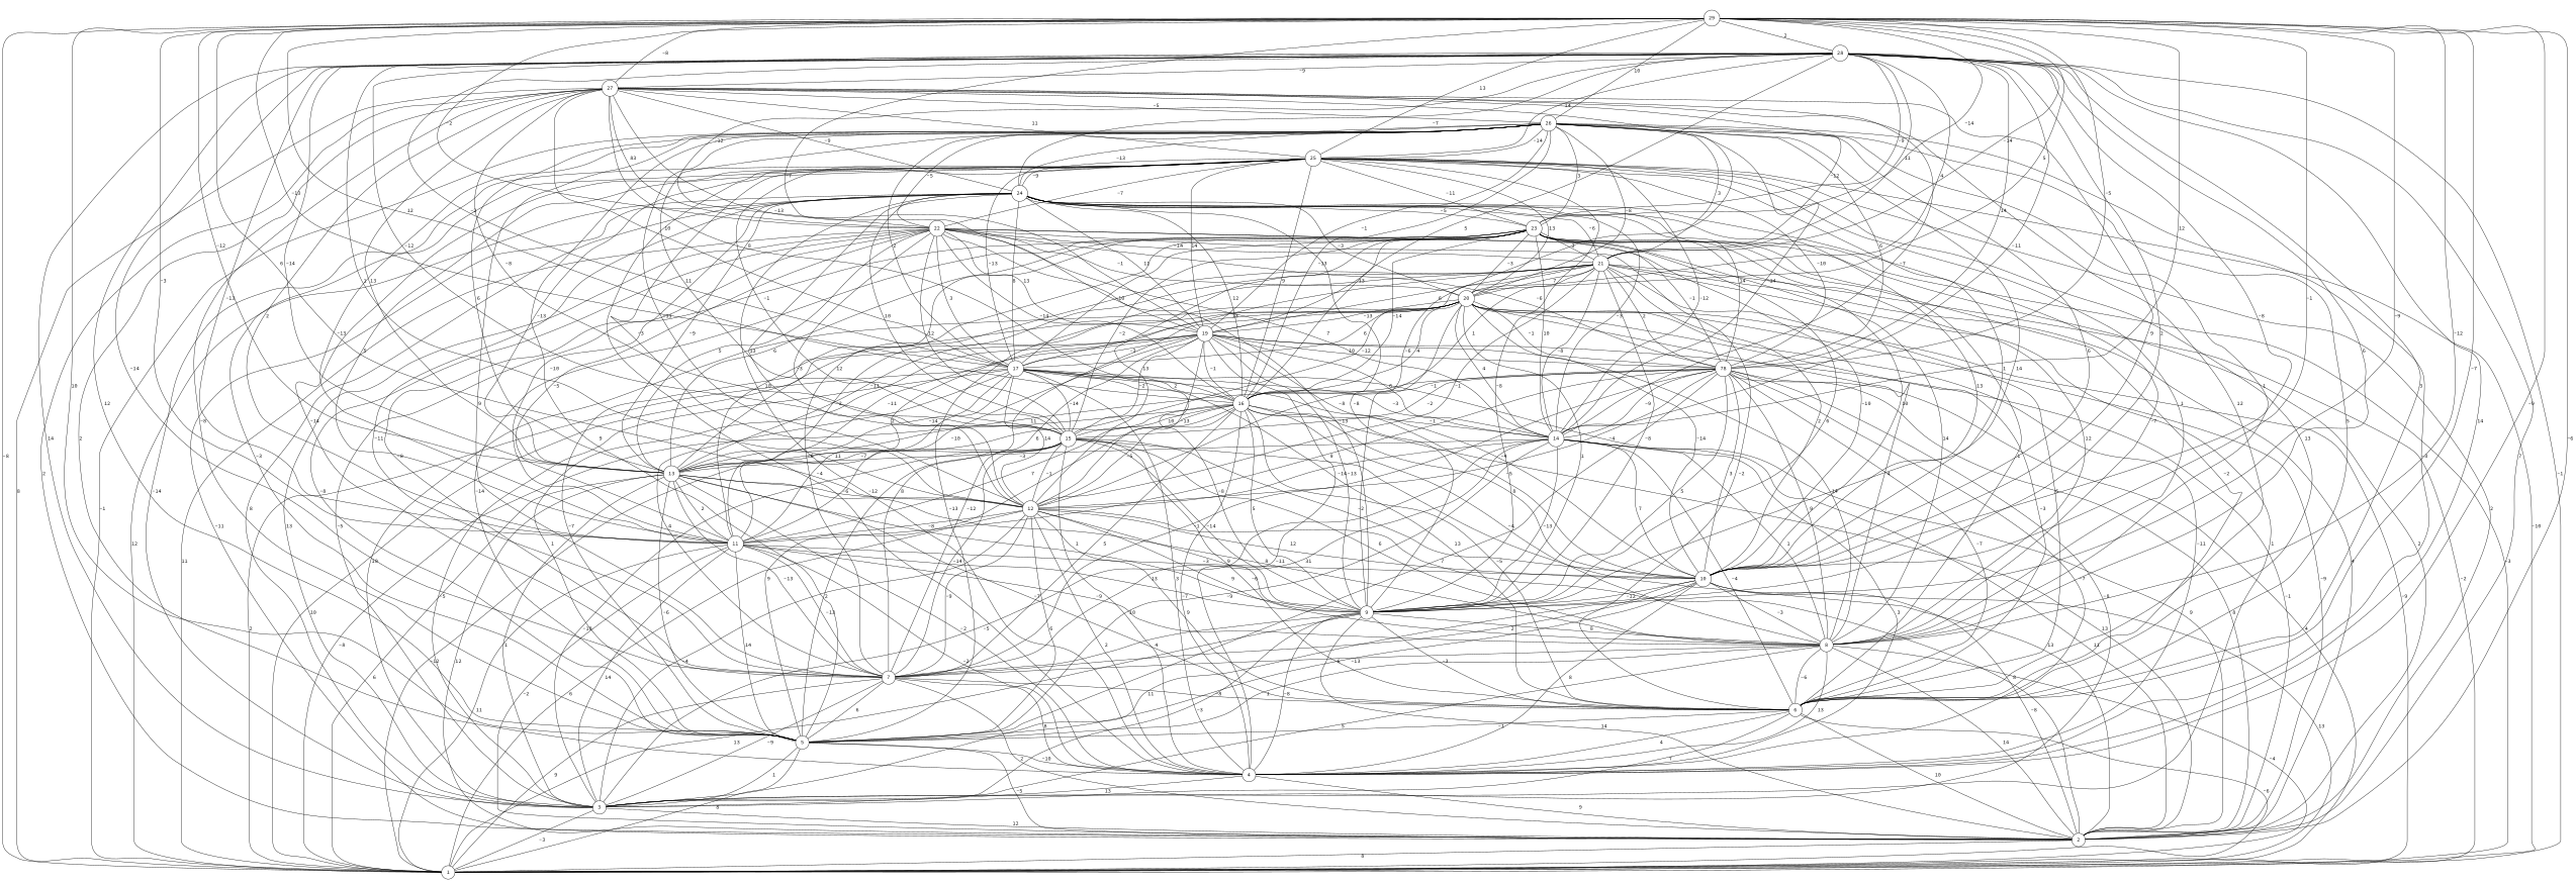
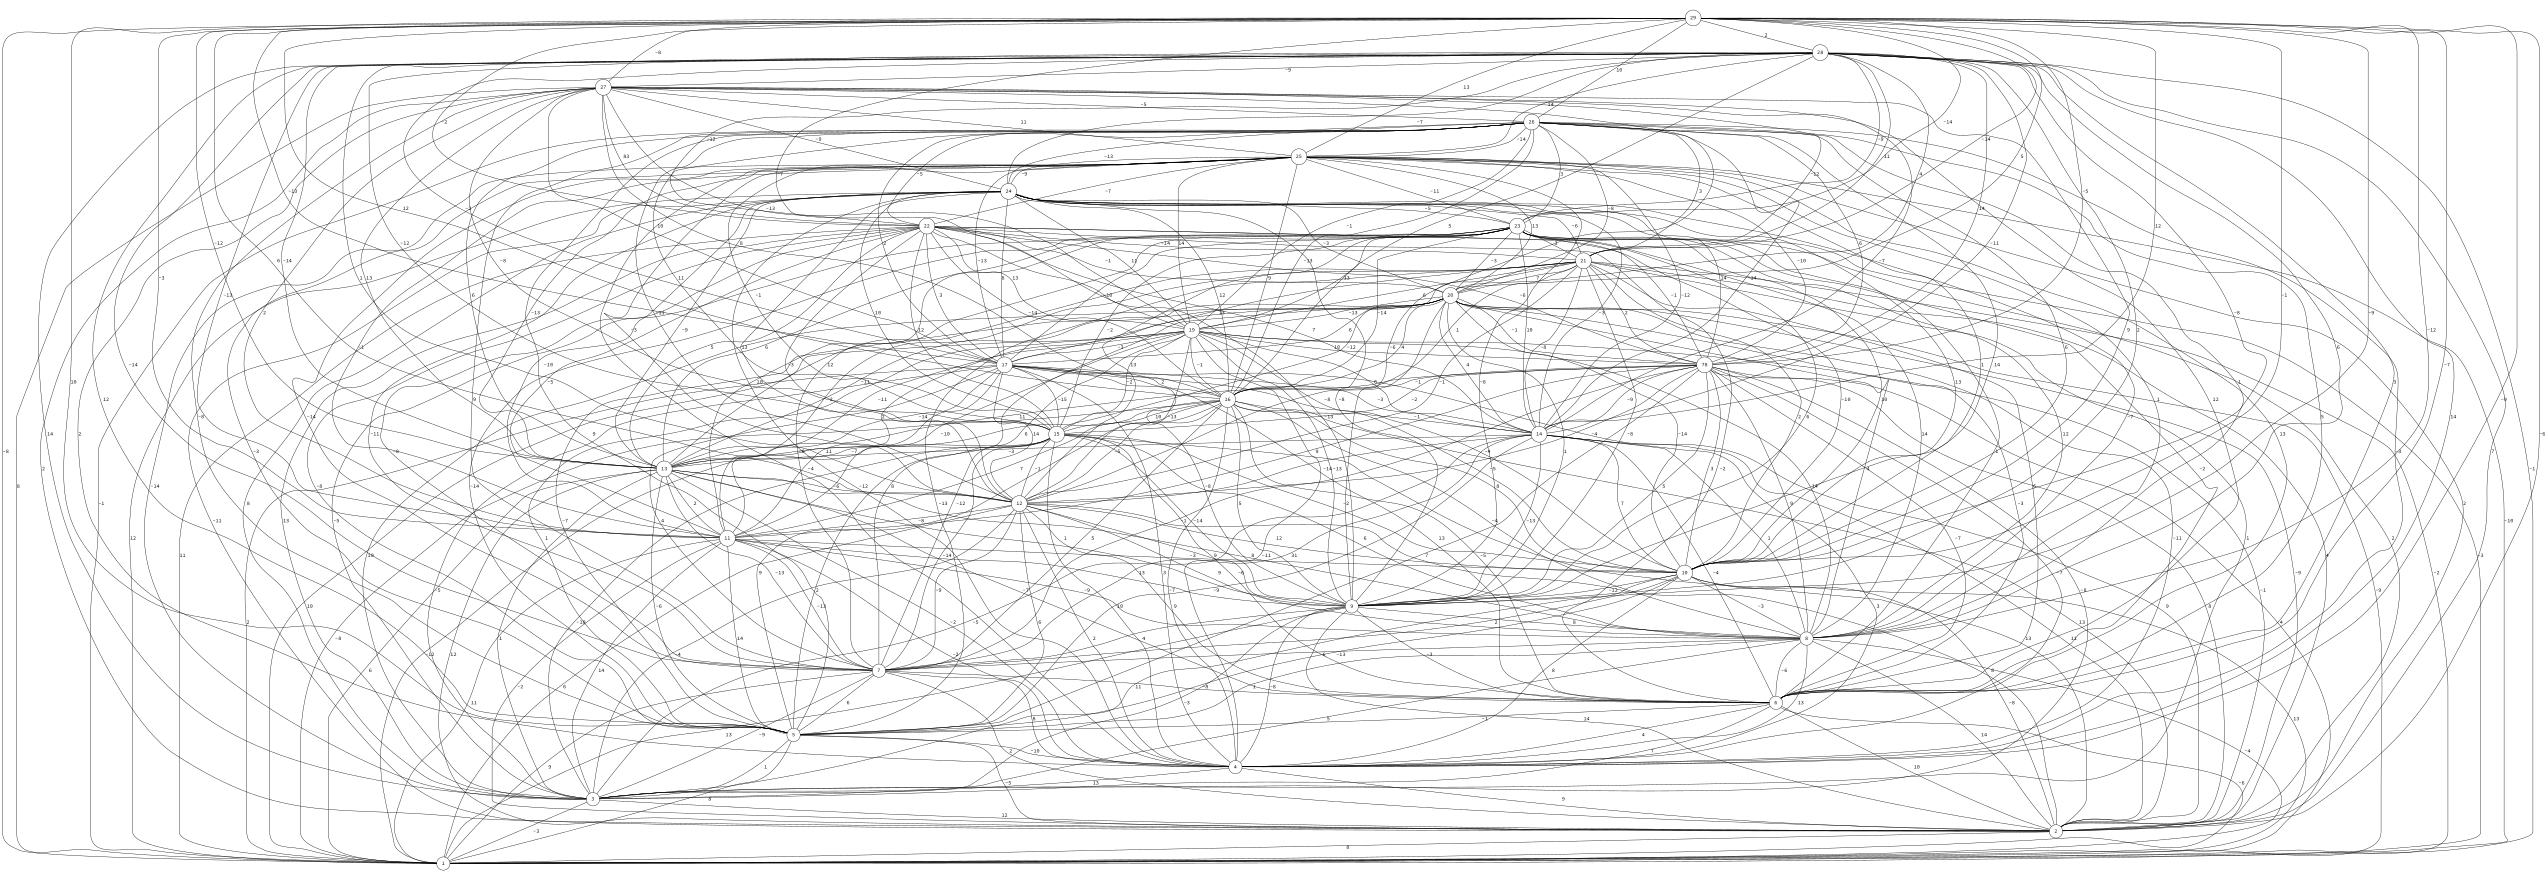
  graph {
    fontname="Source Code Pro"
    node [fontname="Source Code Pro" shape=circle]
    edge [fontname="Source Code Pro"]
    29
    1
    2
    4
    5
    6
    8
    9
    10
    11
    12
    13
    14
    16
    17
    n16 [label=78]
    19
    20
    21
    22
    23
    25
    26
    27
    28
    3
    7
    15
    24
    29 -- 1 [label=-8]
    29 -- 2 [label=-6]
    29 -- 4 [label=-9]
    29 -- 5 [label=10]
    29 -- 6 [label=-7]
    29 -- 8 [label=-12]
    29 -- 9 [label=-9]
    29 -- 10 [label=-1]
    29 -- 11 [label=-3]
    29 -- 12 [label=6]
    29 -- 13 [label=-12]
    29 -- 14 [label=12]
    29 -- 16 [label=12]
    29 -- 17 [label=-13]
    29 -- n16 [label=-5]
    29 -- 19 [label=-7]
    29 -- 20 [label=5]
    29 -- 21 [label=-14]
    29 -- 22 [label=-2]
    29 -- 23 [label=-14]
    29 -- 25 [label=13]
    29 -- 26 [label=10]
    29 -- 27 [label=-8]
    29 -- 28 [label=2]
    2 -- 1 [label=8]
    4 -- 2 [label=9]
    4 -- 3 [label=13]
    5 -- 1 [label=8]
    5 -- 2 [label=-5]
    5 -- 4 [label=-10]
    5 -- 3 [label=1]
    6 -- 1 [label=-6]
    6 -- 2 [label=10]
    6 -- 4 [label=4]
    6 -- 5 [label=-1]
    6 -- 3 [label=7]
    8 -- 1 [label=-4]
    8 -- 2 [label=14]
    8 -- 4 [label=13]
    8 -- 5 [label=1]
    8 -- 6 [label=-6]
    8 -- 3 [label=5]
    8 -- 7 [label=6]
    9 -- 1 [label=13]
    9 -- 2 [label=14]
    9 -- 4 [label=-8]
    9 -- 6 [label=-3]
    9 -- 8 [label=8]
    9 -- 3 [label=-3]
    9 -- 7 [label=4]
    10 -- 1 [label=13]
    10 -- 2 [label=-8]
    10 -- 4 [label=8]
    10 -- 5 [label=-13]
    10 -- 8 [label=-3]
    10 -- 9 [label=-12]
    10 -- 3 [label=11]
    10 -- 7 [label=2]
    11 -- 1 [label=11]
    11 -- 2 [label=-2]
    11 -- 4 [label=-2]
    11 -- 5 [label=14]
    11 -- 8 [label=-9]
    11 -- 9 [label=13]
    11 -- 10 [label=-3]
    11 -- 3 [label=14]
    11 -- 7 [label=-13]
    12 -- 1 [label=6]
    12 -- 2 [label=8]
    12 -- 4 [label=2]
    12 -- 5 [label=6]
    12 -- 6 [label=9]
    12 -- 8 [label=9]
    12 -- 9 [label=9]
    12 -- 10 [label=12]
    12 -- 11 [label=-8]
    12 -- 3 [label=-4]
    12 -- 7 [label=-9]
    13 -- 1 [label=6]
    13 -- 2 [label=12]
    13 -- 4 [label=-2]
    13 -- 5 [label=-6]
    13 -- 6 [label=-7]
    13 -- 8 [label=8]
    13 -- 9 [label=1]
    13 -- 11 [label=2]
    13 -- 12 [label=-6]
    13 -- 3 [label=1]
    13 -- 7 [label=-13]
    14 -- 2 [label=11]
    14 -- 4 [label=3]
    14 -- 5 [label=-9]
    14 -- 6 [label=-4]
    14 -- 8 [label=1]
    14 -- 9 [label=-13]
    14 -- 10 [label=7]
    14 -- 12 [label=-14]
    14 -- 13 [label=-3]
    14 -- 3 [label=-5]
    14 -- 7 [label=31]
    16 -- 1 [label=-8]
    16 -- 2 [label=13]
    16 -- 4 [label=-7]
    16 -- 5 [label=9]
    16 -- 6 [label=-5]
    16 -- 8 [label=-4]
    16 -- 9 [label=5]
    16 -- 10 [label=8]
    16 -- 11 [label=7]
    16 -- 12 [label=-5]
    16 -- 13 [label=6]
    16 -- 14 [label=-1]
    16 -- 7 [label=5]
    16 -- 15 [label=10]
    17 -- 1 [label=2]
    17 -- 2 [label=9]
    17 -- 4 [label=3]
    17 -- 6 [label=13]
    17 -- 9 [label=-8]
    17 -- 10 [label=-5]
    17 -- 11 [label=11]
    17 -- 12 [label=14]
    17 -- 13 [label=-14]
    17 -- 14 [label=-3]
    17 -- 16 [label=2]
    17 -- 3 [label=-5]
    17 -- 7 [label=4]
-   17 -- 15 [label=-14]
+   17 -- 15 [label=-15]
    n16 -- 1 [label=4]
    n16 -- 2 [label=8]
    n16 -- 4 [label=-7]
    n16 -- 5 [label=7]
    n16 -- 6 [label=-7]
    n16 -- 8 [label=9]
    n16 -- 9 [label=5]
    n16 -- 10 [label=3]
    n16 -- 11 [label=9]
    n16 -- 12 [label=-4]
    n16 -- 13 [label=11]
    n16 -- 14 [label=-9]
    n16 -- 16 [label=-1]
    n16 -- 3 [label=-8]
    n16 -- 7 [label=-1]
    n16 -- 15 [label=-2]
    19 -- 1 [label=10]
    19 -- 2 [label=-1]
    19 -- 4 [label=-11]
    19 -- 5 [label=1]
    19 -- 8 [label=14]
    19 -- 9 [label=-13]
    19 -- 10 [label=-4]
    19 -- 11 [label=-10]
    19 -- 12 [label=-13]
    19 -- 13 [label=-11]
    19 -- 14 [label=6]
    19 -- 16 [label=-1]
    19 -- 17 [label=-3]
    19 -- n16 [label=10]
    19 -- 7 [label=-12]
    19 -- 15 [label=-2]
    20 -- 1 [label=-9]
    20 -- 2 [label=-9]
    20 -- 4 [label=-11]
    20 -- 5 [label=-7]
    20 -- 6 [label=-3]
    20 -- 8 [label=4]
    20 -- 9 [label=1]
    20 -- 10 [label=-14]
    20 -- 11 [label=2]
    20 -- 12 [label=-8]
    20 -- 13 [label=-11]
    20 -- 14 [label=4]
    20 -- 16 [label=4]
    20 -- 17 [label=6]
    20 -- n16 [label=-1]
    20 -- 19 [label=-13]
    20 -- 3 [label=10]
    20 -- 7 [label=8]
    21 -- 1 [label=-2]
    21 -- 2 [label=4]
    21 -- 5 [label=-13]
    21 -- 6 [label=6]
    21 -- 9 [label=-8]
    21 -- 10 [label=2]
    21 -- 11 [label=2]
    21 -- 12 [label=-1]
    21 -- 13 [label=12]
    21 -- 14 [label=-8]
    21 -- 16 [label=1]
    21 -- 17 [label=13]
    21 -- n16 [label=2]
    21 -- 19 [label=6]
    21 -- 20 [label=7]
    21 -- 3 [label=1]
    21 -- 15 [label=-12]
    22 -- 1 [label=11]
    22 -- 5 [label=-8]
    22 -- 6 [label=-2]
    22 -- 8 [label=14]
    22 -- 9 [label=-13]
    22 -- 10 [label=-10]
    22 -- 11 [label=-5]
    22 -- 12 [label=-3]
    22 -- 13 [label=5]
    22 -- 14 [label=7]
    22 -- 16 [label=-14]
    22 -- 17 [label=3]
    22 -- n16 [label=-6]
    22 -- 19 [label=13]
    22 -- 20 [label=-1]
    22 -- 21 [label=-14]
    22 -- 3 [label=13]
    22 -- 7 [label=-8]
    22 -- 15 [label=12]
    23 -- 1 [label=-3]
    23 -- 2 [label=2]
    23 -- 5 [label=-14]
    23 -- 6 [label=-2]
    23 -- 8 [label=12]
    23 -- 9 [label=6]
    23 -- 10 [label=10]
    23 -- 11 [label=10]
    23 -- 12 [label=13]
    23 -- 13 [label=6]
    23 -- 14 [label=10]
    23 -- 16 [label=-14]
    23 -- 17 [label=-10]
    23 -- n16 [label=-1]
    23 -- 19 [label=13]
    23 -- 20 [label=-3]
    23 -- 21 [label=3]
    23 -- 3 [label=-5]
    23 -- 7 [label=-6]
    23 -- 15 [label=-2]
    25 -- 1 [label=-10]
    25 -- 2 [label=2]
    25 -- 4 [label=-4]
    25 -- 5 [label=-3]
    25 -- 6 [label=13]
    25 -- 8 [label=1]
    25 -- 9 [label=-8]
    25 -- 10 [label=1]
-   25 -- 11 [label=5]
+   25 -- 11 [label=-1]
    25 -- 12 [label=-3]
    25 -- 13 [label=-13]
    25 -- 14 [label=-12]
    25 -- 16 [label=9]
    25 -- 17 [label=-13]
    25 -- n16 [label=-10]
    25 -- 19 [label=14]
    25 -- 20 [label=13]
    25 -- 22 [label=-7]
    25 -- 23 [label=-11]
    25 -- 3 [label=-14]
    25 -- 7 [label=-14]
    25 -- 15 [label=-1]
    25 -- 24 [label=-9]
    26 -- 1 [label=-1]
    26 -- 4 [label=-3]
    26 -- 5 [label=9]
    26 -- 6 [label=5]
    26 -- 8 [label=1]
    26 -- 9 [label=14]
    26 -- 10 [label=6]
-   26 -- 11 [label=-13]
    26 -- 12 [label=-11]
    26 -- 13 [label=6]
    26 -- 14 [label=-14]
    26 -- 16 [label=-13]
    26 -- 17 [label=2]
    26 -- n16 [label=6]
    26 -- 19 [label=-1]
    26 -- 20 [label=-8]
    26 -- 21 [label=3]
    26 -- 22 [label=-5]
    26 -- 23 [label=3]
    26 -- 25 [label=-14]
    26 -- 7 [label=9]
    26 -- 15 [label=11]
    26 -- 24 [label=-13]
    27 -- 1 [label=8]
    27 -- 2 [label=2]
    27 -- 4 [label=2]
    27 -- 5 [label=-8]
    27 -- 6 [label=12]
    27 -- 9 [label=-6]
    27 -- 10 [label=9]
    27 -- 11 [label=2]
    27 -- 13 [label=13]
    27 -- 14 [label=-7]
    27 -- 16 [label=8]
    27 -- 17 [label=10]
    27 -- 19 [label=-13]
    27 -- 21 [label=-12]
    27 -- 22 [label=83]
    27 -- 25 [label=11]
    27 -- 26 [label=-5]
    27 -- 15 [label=-8]
    27 -- 24 [label=-9]
    28 -- 1 [label=-1]
    28 -- 2 [label=7]
    28 -- 4 [label=14]
    28 -- 5 [label=12]
    28 -- 6 [label=3]
    28 -- 8 [label=6]
    28 -- 9 [label=2]
    28 -- 10 [label=-8]
    28 -- 11 [label=-13]
    28 -- 12 [label=1]
    28 -- 13 [label=-14]
    28 -- 14 [label=-11]
    28 -- 16 [label=5]
    28 -- 17 [label=-2]
    28 -- n16 [label=14]
    28 -- 20 [label=4]
    28 -- 21 [label=11]
    28 -- 22 [label=-12]
    28 -- 23 [label=-9]
    28 -- 25 [label=14]
    28 -- 27 [label=-9]
    28 -- 3 [label=14]
    28 -- 7 [label=-14]
    28 -- 15 [label=-12]
    28 -- 24 [label=-7]
    3 -- 1 [label=-3]
    3 -- 2 [label=12]
    7 -- 1 [label=9]
    7 -- 2 [label=2]
    7 -- 4 [label=8]
    7 -- 5 [label=6]
    7 -- 6 [label=-8]
    7 -- 3 [label=-9]
    15 -- 1 [label=-12]
    15 -- 2 [label=13]
    15 -- 4 [label=10]
    15 -- 5 [label=2]
    15 -- 6 [label=-6]
    15 -- 8 [label=6]
    15 -- 9 [label=-14]
    15 -- 10 [label=-2]
    15 -- 12 [label=-1]
    15 -- 13 [label=-7]
    15 -- 3 [label=-10]
    15 -- 7 [label=-14]
    24 -- 1 [label=12]
    24 -- 2 [label=-11]
    24 -- 4 [label=-12]
    24 -- 6 [label=1]
    24 -- 8 [label=-7]
    24 -- 9 [label=-8]
    24 -- 10 [label=13]
    24 -- 11 [label=-10]
    24 -- 12 [label=13]
    24 -- 13 [label=-9]
    24 -- 14 [label=-3]
    24 -- 16 [label=12]
    24 -- 17 [label=8]
    24 -- n16 [label=14]
    24 -- 19 [label=11]
    24 -- 20 [label=-3]
    24 -- 21 [label=-6]
    24 -- 23 [label=-5]
    24 -- 3 [label=8]
    24 -- 7 [label=-11]
    24 -- 15 [label=10]
  }
